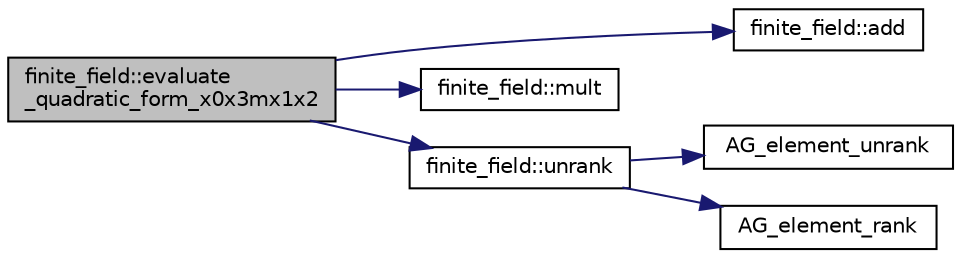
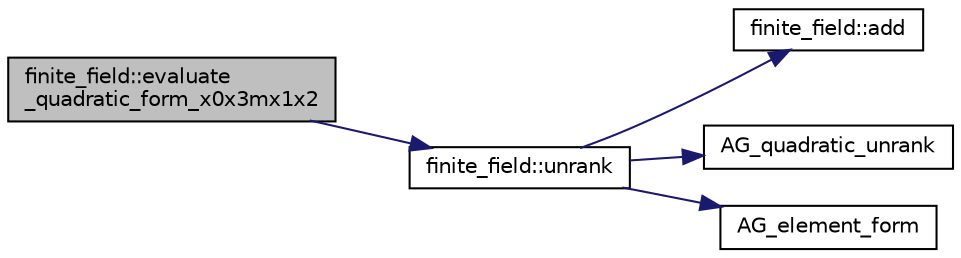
  digraph {
    rankdir=LR
    node [color=black fillcolor=white fontname=Helvetica fontsize=10 shape=record style=filled]
    edge [color=midnightblue fontname=Helvetica fontsize=10 labelfontname=Helvetica labelfontsize=10 style=solid]
    n1 [fillcolor=grey75 fontcolor=black height=0.2 label="finite_field::evaluate\l_quadratic_form_x0x3mx1x2" width=0.4]
    n2 [height=0.2 label="finite_field::add" width=0.4]
-   n3 [height=0.2 label="finite_field::mult" width=0.4]
    n4 [height=0.2 label="finite_field::unrank" width=0.4]
-   n5 [height=0.2 label=AG_element_unrank width=0.4]
-   n6 [height=0.2 label=AG_element_rank width=0.4]
-   n1 -> n2
-   n1 -> n3
+   n5 [height=0.2 label=AG_quadratic_unrank width=0.4]
+   n6 [height=0.2 label=AG_element_form width=0.4]
+   n4 -> n2
    n1 -> n4
    n4 -> n5
    n4 -> n6
  }
